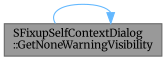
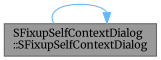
  digraph {
    rankdir=LR
    fontname=Merriweather
-   n1 [color=gray40 fillcolor=grey60 fontcolor=black fontname=Merriweather fontsize=10 height=0.2 label="SFixupSelfContextDialog\l::GetNoneWarningVisibility" shape=box style=filled width=0.4]
+   n1 [color=gray40 fillcolor=grey60 fontcolor=black fontname=Merriweather fontsize=10 height=0.2 label="SFixupSelfContextDialog\l::SFixupSelfContextDialog" shape=box style=filled width=0.4]
    n1 -> n1 [color=steelblue1 fontname=Merriweather fontsize=10 labelfontname=Helvetica labelfontsize=10 style=solid]
  }
